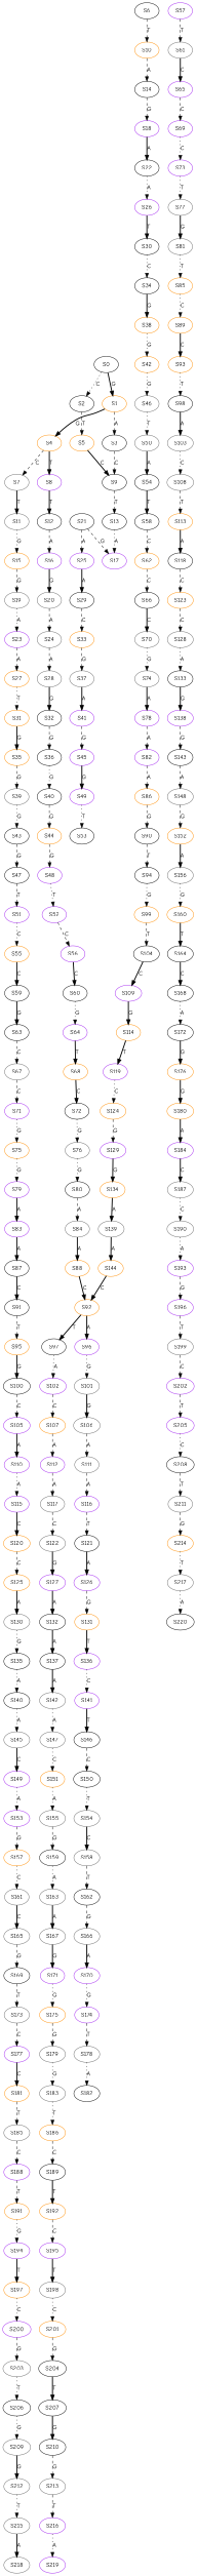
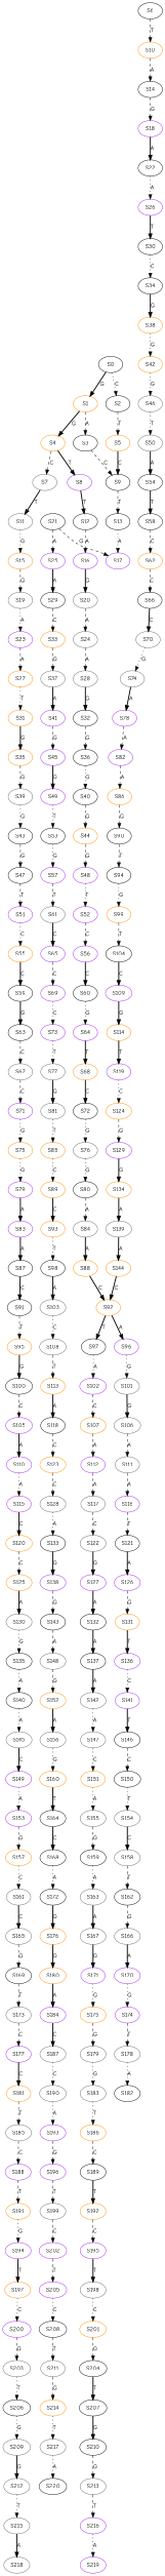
  strict digraph {
    fontname="Comic Neue"
    node [color=black fontname="Comic Neue"]
    edge [fontname="Comic Neue" style=dashed]
    S1 [color=darkorange]
    S0
    S2
    S3
    S4 [color=darkorange]
    S5 [color=darkorange]
    S9
    S7 [color=gray40]
    S8 [color=purple]
    S10 [color=darkorange]
    S6
    S11 [color=gray40]
    S12
    S13
    S14
    S15 [color=darkorange]
    S16 [color=purple]
    S17 [color=purple]
    S18 [color=purple]
    S19 [color=gray40]
    S20 [color=gray40]
    S22
    S23 [color=purple]
    S24 [color=gray40]
    S21
    S25 [color=purple]
    S26 [color=purple]
    S27 [color=darkorange]
    S28 [color=gray40]
    S29
    S30
    S31 [color=darkorange]
    S32
    S33 [color=darkorange]
    S34
    S35 [color=darkorange]
    S36
    S37 [color=gray40]
    S38 [color=darkorange]
    S39 [color=gray40]
    S40
    S41 [color=purple]
    S42 [color=darkorange]
    S43
    S44 [color=darkorange]
    S45 [color=purple]
    S46 [color=gray40]
    S47
    S48 [color=purple]
    S49 [color=purple]
    S50 [color=gray40]
    S51 [color=purple]
    S52 [color=purple]
    S53
    S54
    S55 [color=darkorange]
    S56 [color=purple]
    S57 [color=purple]
    S58
    S59
    S60
    S61 [color=gray40]
    S62 [color=darkorange]
    S63
    S64 [color=purple]
    S65 [color=purple]
    S66
    S67 [color=gray40]
    S68 [color=darkorange]
    S69 [color=purple]
    S70 [color=gray40]
    S71 [color=purple]
    S72
    S73 [color=purple]
    S74 [color=gray40]
    S75 [color=darkorange]
    S76 [color=gray40]
    S77 [color=gray40]
    S78 [color=purple]
    S79 [color=purple]
    S80
    S81 [color=gray40]
    S82 [color=purple]
    S83 [color=purple]
    S84 [color=gray40]
    S85 [color=darkorange]
    S86 [color=darkorange]
    S87
    S88 [color=darkorange]
    S89 [color=darkorange]
    S90
    S91
    S92 [color=darkorange]
    S93 [color=darkorange]
    S94
    S95 [color=darkorange]
    S96 [color=purple]
    S97
    S98
    S99 [color=darkorange]
    S100
    S101 [color=gray40]
    S102 [color=purple]
    S103 [color=gray40]
    S104
    S105 [color=purple]
    S106 [color=gray40]
    S107 [color=darkorange]
    S108 [color=gray40]
    S109 [color=purple]
    S110 [color=purple]
    S111 [color=gray40]
    S112 [color=purple]
    S113 [color=darkorange]
    S114 [color=darkorange]
    S115 [color=purple]
    S116 [color=purple]
    S117 [color=gray40]
    S118
    S119 [color=purple]
    S120 [color=darkorange]
    S121
    S122 [color=gray40]
    S123 [color=darkorange]
    S124 [color=darkorange]
    S125 [color=darkorange]
    S126 [color=purple]
    S127 [color=purple]
    S128 [color=gray40]
    S129 [color=purple]
    S130 [color=gray40]
    S131 [color=darkorange]
    S132
    S133
    S134 [color=darkorange]
    S135
    S136 [color=purple]
    S137
    S138 [color=purple]
    S139 [color=gray40]
    S140
    S141 [color=purple]
    S142 [color=gray40]
    S143
    S144 [color=darkorange]
    S145 [color=gray40]
    S146
    S147 [color=gray40]
    S148 [color=gray40]
    S149 [color=purple]
    S150
    S151 [color=darkorange]
    S152 [color=darkorange]
    S153 [color=purple]
    S154 [color=gray40]
    S155 [color=gray40]
    S156 [color=gray40]
    S157 [color=darkorange]
    S158 [color=gray40]
    S159
    S160 [color=darkorange]
    S161 [color=gray40]
    S162
    S163 [color=gray40]
    S164
    S165 [color=gray40]
    S166 [color=gray40]
    S167 [color=gray40]
    S168
    S169
    S170 [color=purple]
    S171 [color=purple]
    S172
    S173 [color=gray40]
    S174 [color=purple]
    S175 [color=darkorange]
    S176 [color=darkorange]
    S177 [color=purple]
    S178 [color=gray40]
    S179 [color=gray40]
    S180 [color=darkorange]
    S181 [color=darkorange]
    S182
    S183 [color=gray40]
    S184 [color=purple]
    S185 [color=gray40]
    S186 [color=darkorange]
    S187 [color=gray40]
    S188 [color=purple]
    S189
    S190 [color=gray40]
    S191 [color=darkorange]
    S192 [color=darkorange]
    S193 [color=purple]
    S194 [color=purple]
    S195 [color=purple]
    S196 [color=purple]
    S197 [color=darkorange]
    S198 [color=gray40]
    S199 [color=gray40]
    S200 [color=purple]
    S201 [color=darkorange]
    S202 [color=purple]
    S203 [color=gray40]
    S204
    S205 [color=purple]
    S206
    S207
    S208
    S209 [color=gray40]
    S210
    S211 [color=gray40]
    S212 [color=gray40]
    S213 [color=gray40]
    S214 [color=darkorange]
    S215 [color=gray40]
    S216 [color=purple]
    S217 [color=gray40]
    S218 [color=gray40]
    S219 [color=purple]
    S220
    S1 -> S3 [label=A]
    S1 -> S4 [label=G style=bold]
    S0 -> S1 [label=G style=bold]
    S0 -> S2 [label=C style=dotted]
    S2 -> S5 [label=T]
    S3 -> S9 [label=C]
    S4 -> S7 [label=C]
    S4 -> S8 [label=T style=bold]
    S5 -> S9 [label=C style=bold]
    S9 -> S13 [label=T]
    S7 -> S11 [label=T style=bold]
    S8 -> S12 [label=T style=bold]
    S10 -> S14 [label=A]
    S6 -> S10 [label=T]
    S11 -> S15 [label=G style=dotted]
    S12 -> S16 [label=A]
    S13 -> S17 [label=A style=dotted]
    S14 -> S18 [label=G]
    S15 -> S19 [label=G]
    S16 -> S20 [label=G style=bold]
    S18 -> S22 [label=A style=bold]
    S19 -> S23 [label=A style=dotted]
    S20 -> S24 [label=A]
    S22 -> S26 [label=A style=dotted]
    S23 -> S27 [label=A]
    S24 -> S28 [label=A]
    S21 -> S17 [label=G]
    S21 -> S25 [label=A]
    S25 -> S29 [label=A style=bold]
    S26 -> S30 [label=T style=bold]
    S27 -> S31 [label=T style=dotted]
    S28 -> S32 [label=G style=bold]
    S29 -> S33 [label=C]
    S30 -> S34 [label=C style=dotted]
    S31 -> S35 [label=G style=bold]
    S32 -> S36 [label=G]
    S33 -> S37 [label=G]
    S34 -> S38 [label=G style=bold]
    S35 -> S39 [label=G]
    S36 -> S40 [label=G style=dotted]
    S37 -> S41 [label=A style=bold]
    S38 -> S42 [label=G style=dotted]
    S39 -> S43 [label=G style=dotted]
    S40 -> S44 [label=G]
    S41 -> S45 [label=G]
    S42 -> S46 [label=G style=dotted]
    S43 -> S47 [label=G]
    S44 -> S48 [label=G]
    S45 -> S49 [label=G style=bold]
    S46 -> S50 [label=T style=dotted]
    S47 -> S51 [label=T]
    S48 -> S52 [label=T style=dotted]
    S49 -> S53 [label=T style=dotted]
    S50 -> S54 [label=A style=bold]
    S51 -> S55 [label=C style=dotted]
    S52 -> S56 [label=C]
+   S53 -> S57 [label=G style=dotted]
    S54 -> S58 [label=T style=bold]
    S55 -> S59 [label=C style=bold]
    S56 -> S60 [label=C style=bold]
    S57 -> S61 [label=T]
    S58 -> S62 [label=C]
    S59 -> S63 [label=G style=bold]
    S60 -> S64 [label=G style=dotted]
    S61 -> S65 [label=C style=bold]
    S62 -> S66 [label=C]
    S63 -> S67 [label=C]
    S64 -> S68 [label=T style=bold]
    S65 -> S69 [label=C]
    S66 -> S70 [label=C style=bold]
    S67 -> S71 [label=C]
    S68 -> S72 [label=C style=bold]
    S69 -> S73 [label=C style=dotted]
    S70 -> S74 [label=G style=dotted]
    S71 -> S75 [label=G style=dotted]
    S72 -> S76 [label=G style=dotted]
    S73 -> S77 [label=T style=dotted]
    S74 -> S78 [label=A style=bold]
    S75 -> S79 [label=G style=dotted]
    S76 -> S80 [label=G style=dotted]
    S77 -> S81 [label=G style=bold]
    S78 -> S82 [label=A]
    S79 -> S83 [label=A style=bold]
    S80 -> S84 [label=A]
    S81 -> S85 [label=T style=dotted]
    S82 -> S86 [label=A]
    S83 -> S87 [label=A style=bold]
    S84 -> S88 [label=A style=bold]
    S85 -> S89 [label=C style=dotted]
    S86 -> S90 [label=G]
    S87 -> S91 [label=C style=bold]
    S88 -> S92 [label=C style=bold]
    S89 -> S93 [label=C style=bold]
    S90 -> S94 [label=T]
    S91 -> S95 [label=T]
    S92 -> S96 [label=A style=bold]
    S92 -> S97 [label=T style=bold]
    S93 -> S98 [label=T style=dotted]
    S94 -> S99 [label=G style=dotted]
    S95 -> S100 [label=G style=bold]
    S96 -> S101 [label=G style=dotted]
    S97 -> S102 [label=A style=dotted]
    S98 -> S103 [label=A style=bold]
    S99 -> S104 [label=T]
    S100 -> S105 [label=C]
    S101 -> S106 [label=G style=bold]
    S102 -> S107 [label=C]
    S103 -> S108 [label=C style=dotted]
    S104 -> S109 [label=C style=bold]
    S105 -> S110 [label=A style=bold]
    S106 -> S111 [label=A]
    S107 -> S112 [label=A]
    S108 -> S113 [label=T]
    S109 -> S114 [label=G style=bold]
    S110 -> S115 [label=A style=dotted]
    S111 -> S116 [label=A]
    S112 -> S117 [label=A]
    S113 -> S118 [label=A style=bold]
    S114 -> S119 [label=T style=bold]
    S115 -> S120 [label=C style=bold]
    S116 -> S121 [label=T]
    S117 -> S122 [label=C]
    S118 -> S123 [label=C]
    S119 -> S124 [label=C style=dotted]
    S120 -> S125 [label=C]
    S121 -> S126 [label=A style=bold]
    S122 -> S127 [label=G style=bold]
    S123 -> S128 [label=C]
    S124 -> S129 [label=G]
    S125 -> S130 [label=A style=bold]
    S126 -> S131 [label=G]
    S127 -> S132 [label=A style=bold]
    S128 -> S133 [label=A style=dotted]
    S129 -> S134 [label=G style=bold]
    S130 -> S135 [label=G style=dotted]
    S131 -> S136 [label=T style=bold]
    S132 -> S137 [label=A style=bold]
    S133 -> S138 [label=G style=bold]
    S134 -> S139 [label=A style=bold]
    S135 -> S140 [label=A style=dotted]
    S136 -> S141 [label=C style=dotted]
    S137 -> S142 [label=A style=bold]
    S138 -> S143 [label=G]
    S139 -> S144 [label=A style=bold]
    S140 -> S145 [label=A style=dotted]
    S141 -> S146 [label=T style=bold]
    S142 -> S147 [label=A style=dotted]
    S143 -> S148 [label=A]
    S144 -> S92 [label=C style=bold]
    S145 -> S149 [label=C style=bold]
    S146 -> S150 [label=C]
    S147 -> S151 [label=C style=dotted]
    S148 -> S152 [label=G]
    S149 -> S153 [label=A style=dotted]
    S150 -> S154 [label=T style=dotted]
    S151 -> S155 [label=A style=dotted]
    S152 -> S156 [label=A style=bold]
    S153 -> S157 [label=G]
    S154 -> S158 [label=C style=bold]
    S155 -> S159 [label=G]
    S156 -> S160 [label=G style=dotted]
    S157 -> S161 [label=C style=dotted]
    S158 -> S162 [label=T]
    S159 -> S163 [label=A style=dotted]
    S160 -> S164 [label=T style=bold]
    S161 -> S165 [label=C style=bold]
    S162 -> S166 [label=G]
    S163 -> S167 [label=A style=bold]
    S164 -> S168 [label=C style=bold]
    S165 -> S169 [label=G]
    S166 -> S170 [label=A style=bold]
    S167 -> S171 [label=G style=bold]
    S168 -> S172 [label=A style=dotted]
    S169 -> S173 [label=T]
    S170 -> S174 [label=G style=dotted]
    S171 -> S175 [label=G style=dotted]
    S172 -> S176 [label=G style=bold]
    S173 -> S177 [label=C]
    S174 -> S178 [label=T]
    S175 -> S179 [label=G]
    S176 -> S180 [label=G style=bold]
    S177 -> S181 [label=C style=bold]
    S178 -> S182 [label=A style=dotted]
    S179 -> S183 [label=G style=dotted]
    S180 -> S184 [label=A style=bold]
    S181 -> S185 [label=T]
    S183 -> S186 [label=T style=dotted]
    S184 -> S187 [label=C style=bold]
    S185 -> S188 [label=C]
    S186 -> S189 [label=C]
    S187 -> S190 [label=C style=dotted]
    S188 -> S191 [label=T]
    S189 -> S192 [label=T style=bold]
    S190 -> S193 [label=A style=dotted]
    S191 -> S194 [label=G style=dotted]
    S192 -> S195 [label=C]
    S193 -> S196 [label=G]
    S194 -> S197 [label=T style=bold]
    S195 -> S198 [label=T style=bold]
    S196 -> S199 [label=T]
    S197 -> S200 [label=C style=dotted]
    S198 -> S201 [label=C style=dotted]
    S199 -> S202 [label=C]
    S200 -> S203 [label=G]
    S201 -> S204 [label=G]
    S202 -> S205 [label=T]
    S203 -> S206 [label=T style=dotted]
    S204 -> S207 [label=T style=bold]
    S205 -> S208 [label=C style=dotted]
    S206 -> S209 [label=G style=dotted]
    S207 -> S210 [label=G style=bold]
    S208 -> S211 [label=T]
    S209 -> S212 [label=G style=bold]
    S210 -> S213 [label=G]
    S211 -> S214 [label=G]
    S212 -> S215 [label=T style=dotted]
    S213 -> S216 [label=T]
    S214 -> S217 [label=T style=dotted]
    S215 -> S218 [label=A style=bold]
    S216 -> S219 [label=A style=dotted]
    S217 -> S220 [label=A style=dotted]
  }
